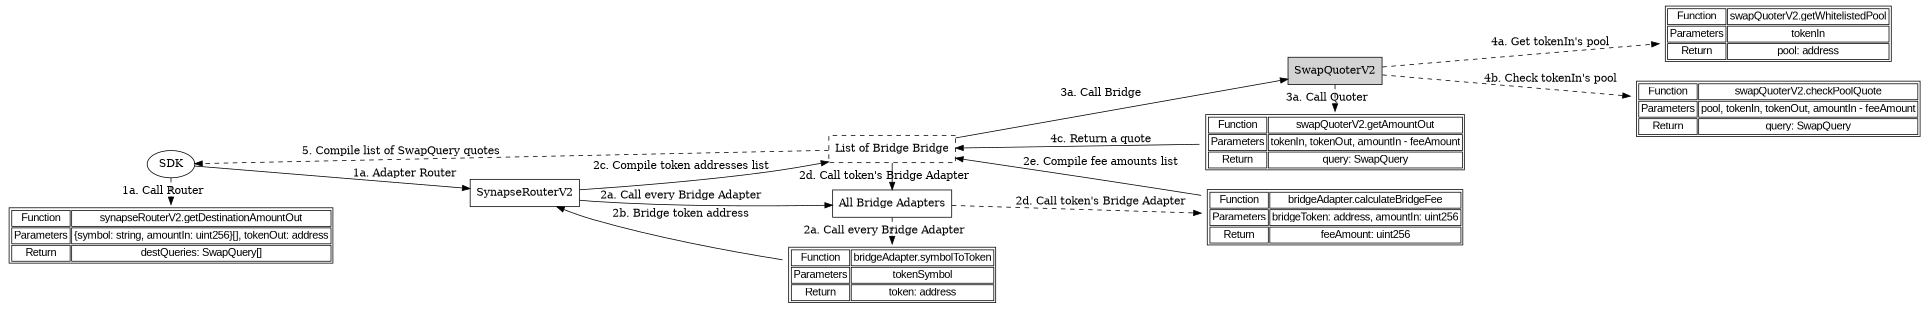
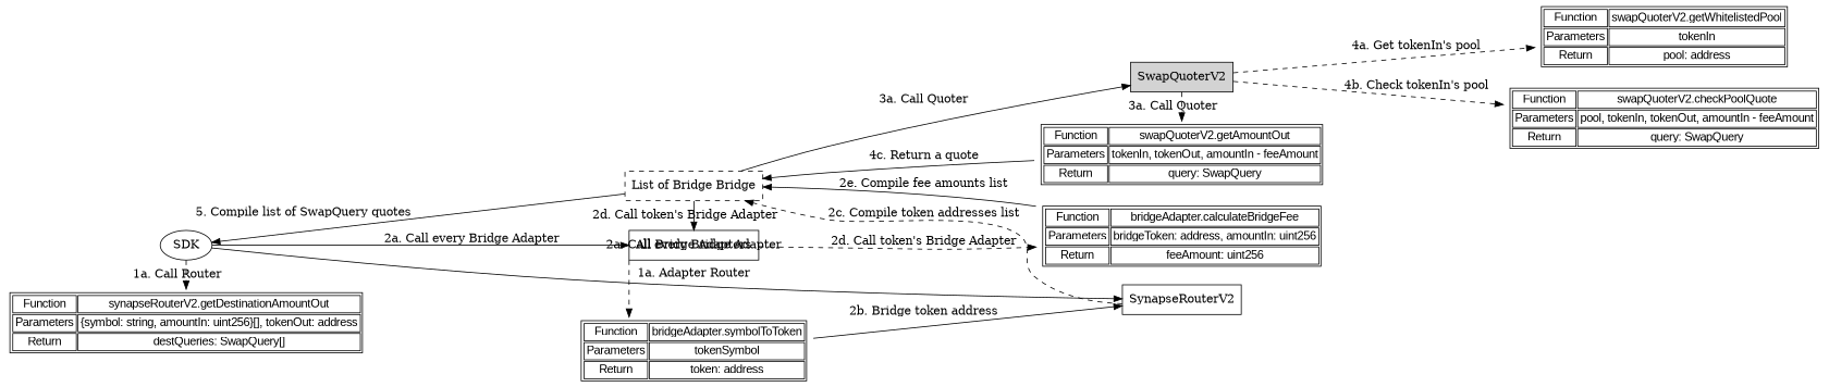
  digraph {
    rankdir=LR
    node [fontname=Arial shape=none]
    n1 [fillcolor=white label=SDK style=filled fontname="" shape=""]
    n2 [label=<         <TABLE>         <TR>         <TD>Function</TD>         <TD>synapseRouterV2.getDestinationAmountOut</TD>         </TR>         <TR>         <TD>Parameters</TD>         <TD>{symbol: string, amountIn: uint256}[], tokenOut: address</TD>         </TR>         <TR>         <TD>Return</TD>         <TD>destQueries: SwapQuery[]</TD>         </TR>         </TABLE>         >]
    n3 [fillcolor=white label="All Bridge Adapters" shape=rect style=filled fontname=""]
    n4 [label=<         <TABLE>         <TR>         <TD>Function</TD>         <TD>bridgeAdapter.symbolToToken</TD>         </TR>         <TR>         <TD>Parameters</TD>         <TD>tokenSymbol</TD>         </TR>         <TR>         <TD>Return</TD>         <TD>token: address</TD>         </TR>         </TABLE>         >]
    n5 [fillcolor=white label="List of Bridge Bridge" shape=rect style="dashed,filled" fontname=""]
    n6 [fillcolor=lightgrey label=SwapQuoterV2 shape=rect style=filled fontname=""]
    n7 [label=<         <TABLE>         <TR>         <TD>Function</TD>         <TD>swapQuoterV2.getAmountOut</TD>         </TR>         <TR>         <TD>Parameters</TD>         <TD>tokenIn, tokenOut, amountIn - feeAmount</TD>         </TR>         <TR>         <TD>Return</TD>         <TD>query: SwapQuery</TD>         </TR>         </TABLE>         >]
    n8 [fillcolor=white label=SynapseRouterV2 shape=rect style=filled fontname=""]
    n9 [label=<         <TABLE>         <TR>         <TD>Function</TD>         <TD>bridgeAdapter.calculateBridgeFee</TD>         </TR>         <TR>         <TD>Parameters</TD>         <TD>bridgeToken: address, amountIn: uint256</TD>         </TR>         <TR>         <TD>Return</TD>         <TD>feeAmount: uint256</TD>         </TR>         </TABLE>         >]
    n10 [label=<         <TABLE>         <TR>         <TD>Function</TD>         <TD>swapQuoterV2.getWhitelistedPool</TD>         </TR>         <TR>         <TD>Parameters</TD>         <TD>tokenIn</TD>         </TR>         <TR>         <TD>Return</TD>         <TD>pool: address</TD>         </TR>         </TABLE>         >]
    n11 [label=<         <TABLE>         <TR>         <TD>Function</TD>         <TD>swapQuoterV2.checkPoolQuote</TD>         </TR>         <TR>         <TD>Parameters</TD>         <TD>pool, tokenIn, tokenOut, amountIn - feeAmount</TD>         </TR>         <TR>         <TD>Return</TD>         <TD>query: SwapQuery</TD>         </TR>         </TABLE>         >]
    subgraph sub_1 {
      rank=same
      n1
      n2
    }
    subgraph sub_2 {
      rank=same
      n3
      n4
      n5
    }
    subgraph sub_3 {
      rank=same
      n6
      n7
    }
    n1 -> n2 [style=invis]
    n1 -> n2 [label="1a. Call Router" style=dashed]
    n1 -> n8 [label="1a. Adapter Router"]
    n3 -> n4 [style=invis]
    n3 -> n4 [label="2a. Call every Bridge Adapter" style=dashed]
    n3 -> n9 [label="2d. Call token's Bridge Adapter" style=dashed]
    n4 -> n8 [label="2b. Bridge token address"]
-   n5 -> n1 [xlabel="5. Compile list of SwapQuery quotes" style=dashed]
+   n5 -> n1 [xlabel="5. Compile list of SwapQuery quotes"]
    n5 -> n3 [style=invis]
    n5 -> n3 [label="2d. Call token's Bridge Adapter"]
-   n5 -> n6 [label="3a. Call Bridge"]
+   n5 -> n6 [label="3a. Call Quoter"]
    n6 -> n7 [style=invis]
    n6 -> n7 [label="3a. Call Quoter" style=dashed]
    n6 -> n10 [label="4a. Get tokenIn's pool" style=dashed]
    n6 -> n11 [label="4b. Check tokenIn's pool" style=dashed]
    n7 -> n5 [label="4c. Return a quote"]
-   n8 -> n3 [label="2a. Call every Bridge Adapter"]
-   n8 -> n5 [label="2c. Compile token addresses list"]
+   n1 -> n3 [label="2a. Call every Bridge Adapter"]
+   n8 -> n5 [label="2c. Compile token addresses list" style=dashed]
    n9 -> n5 [label="2e. Compile fee amounts list"]
  }
